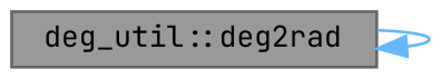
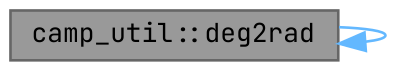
  digraph {
    rankdir=TB
    fontname="JetBrains Mono"
-   n1 [color=gray40 fillcolor=grey60 fontcolor=black fontname="JetBrains Mono" fontsize=10 height=0.2 label="deg_util::deg2rad" shape=box style=filled width=0.4]
+   n1 [color=gray40 fillcolor=grey60 fontcolor=black fontname="JetBrains Mono" fontsize=10 height=0.2 label="camp_util::deg2rad" shape=box style=filled width=0.4]
    n1 -> n1 [color=steelblue1 fontname="JetBrains Mono" fontsize=10 labelfontname=Helvetica labelfontsize=10 style=solid]
  }
